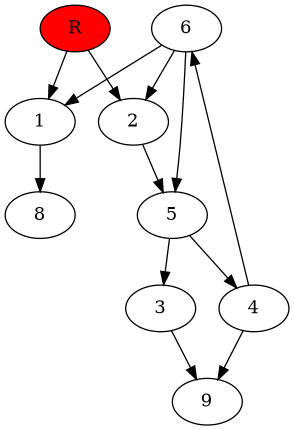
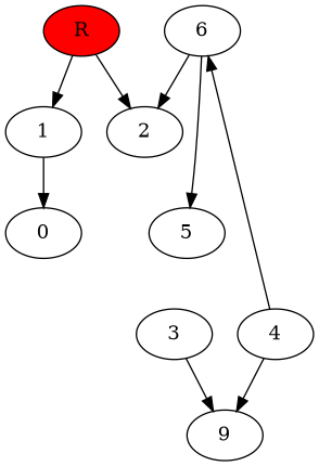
  digraph {
    1
-   8
+   8 [label=0]
    5
    3
    4
    2
    9
    6
    R [fillcolor="#ff0000" style=filled]
    1 -> 8
-   5 -> 3
-   5 -> 4
    3 -> 9
    4 -> 9
    4 -> 6
-   2 -> 5
-   6 -> 1
    6 -> 5
    6 -> 2
    R -> 1
    R -> 2
  }
